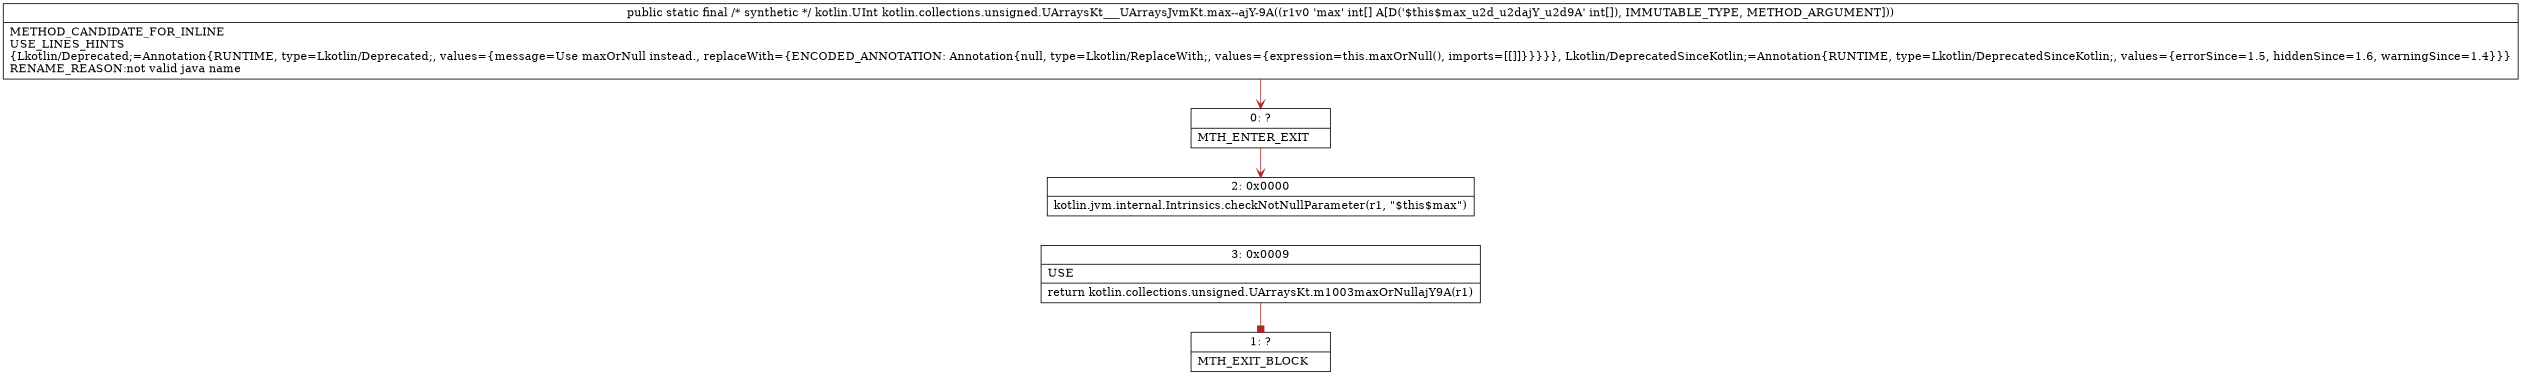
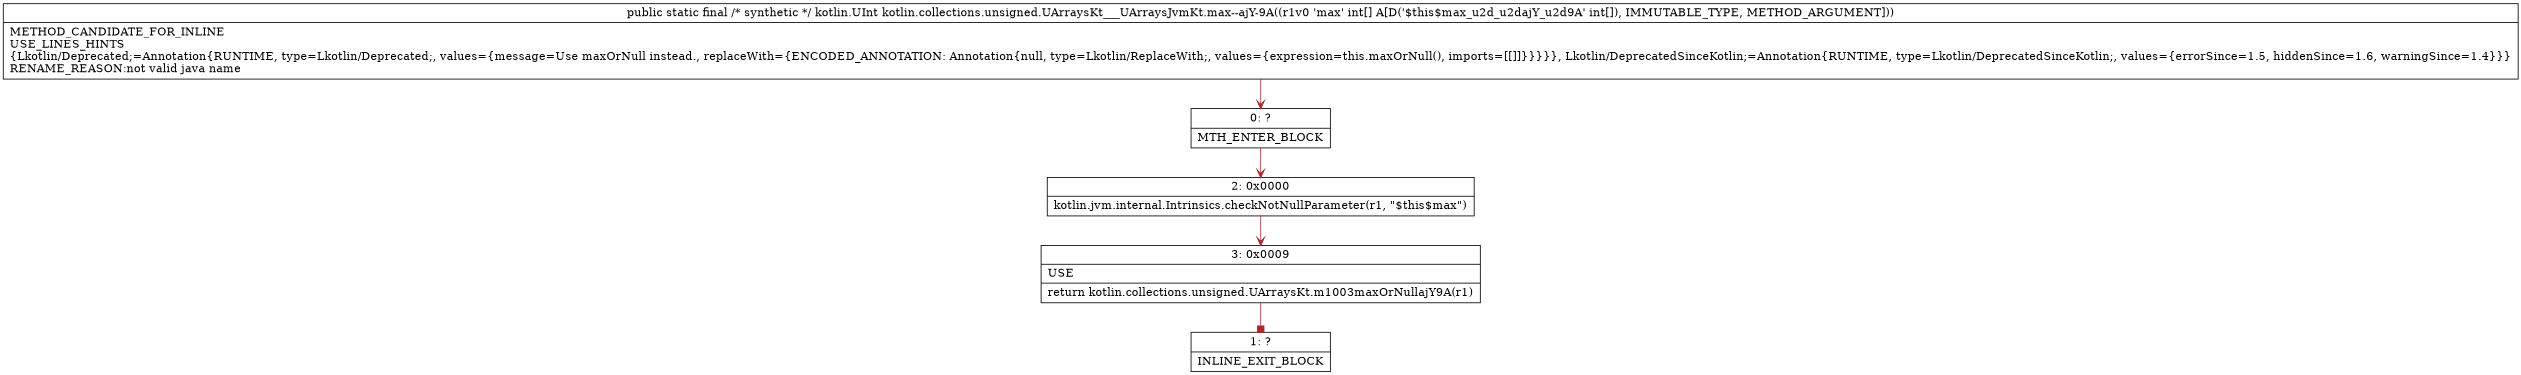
  digraph {
    node [shape=record]
    edge [arrowhead=vee color=brown]
-   n1 [label="{0\:\ ?|MTH_ENTER_EXIT\l}"]
+   n1 [label="{0\:\ ?|MTH_ENTER_BLOCK\l}"]
    n2 [label="{2\:\ 0x0000|kotlin.jvm.internal.Intrinsics.checkNotNullParameter(r1, \"$this$max\")\l}"]
    n3 [label="{3\:\ 0x0009|USE\l|return kotlin.collections.unsigned.UArraysKt.m1003maxOrNullajY9A(r1)\l}"]
-   n4 [label="{1\:\ ?|MTH_EXIT_BLOCK\l}"]
+   n4 [label="{1\:\ ?|INLINE_EXIT_BLOCK\l}"]
    n5 [label="{public static final \/* synthetic *\/ kotlin.UInt kotlin.collections.unsigned.UArraysKt___UArraysJvmKt.max\-\-ajY\-9A((r1v0 'max' int[] A[D('$this$max_u2d_u2dajY_u2d9A' int[]), IMMUTABLE_TYPE, METHOD_ARGUMENT]))  | METHOD_CANDIDATE_FOR_INLINE\lUSE_LINES_HINTS\l\{Lkotlin\/Deprecated;=Annotation\{RUNTIME, type=Lkotlin\/Deprecated;, values=\{message=Use maxOrNull instead., replaceWith=\{ENCODED_ANNOTATION: Annotation\{null, type=Lkotlin\/ReplaceWith;, values=\{expression=this.maxOrNull(), imports=[[]]\}\}\}\}\}, Lkotlin\/DeprecatedSinceKotlin;=Annotation\{RUNTIME, type=Lkotlin\/DeprecatedSinceKotlin;, values=\{errorSince=1.5, hiddenSince=1.6, warningSince=1.4\}\}\}\lRENAME_REASON:not valid java name\l}"]
    n1 -> n2
+   n2 -> n3
    n3 -> n4 [arrowhead=box]
    n5 -> n1
  }
